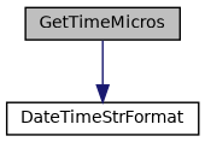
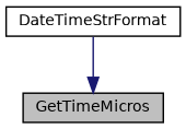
  digraph {
    rankdir=TB
    node [color=black fontname=Helvetica fontsize=10 shape=record style=filled]
    n1 [fillcolor=grey75 fontcolor=black height=0.2 label=GetTimeMicros width=0.4]
    n2 [fillcolor=white height=0.2 label=DateTimeStrFormat width=0.4]
-   n1 -> n2 [color=midnightblue fontname=Helvetica fontsize=10 labelfontname=Helvetica labelfontsize=10 style=solid]
+   n2 -> n1 [color=midnightblue fontname=Helvetica fontsize=10 labelfontname=Helvetica labelfontsize=10 style=solid]
  }
